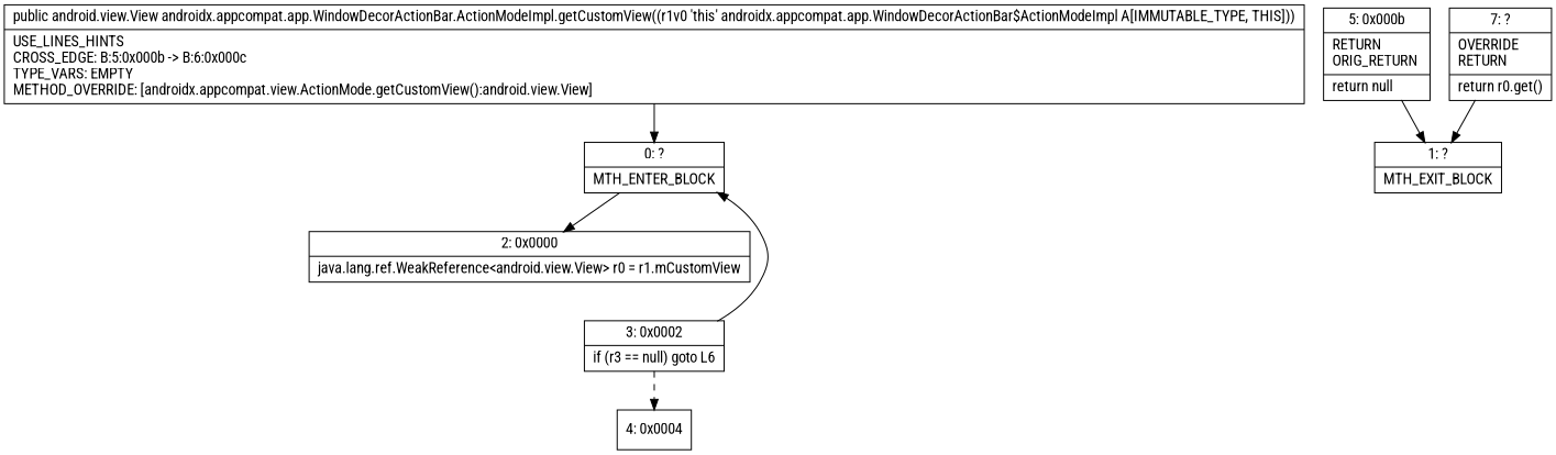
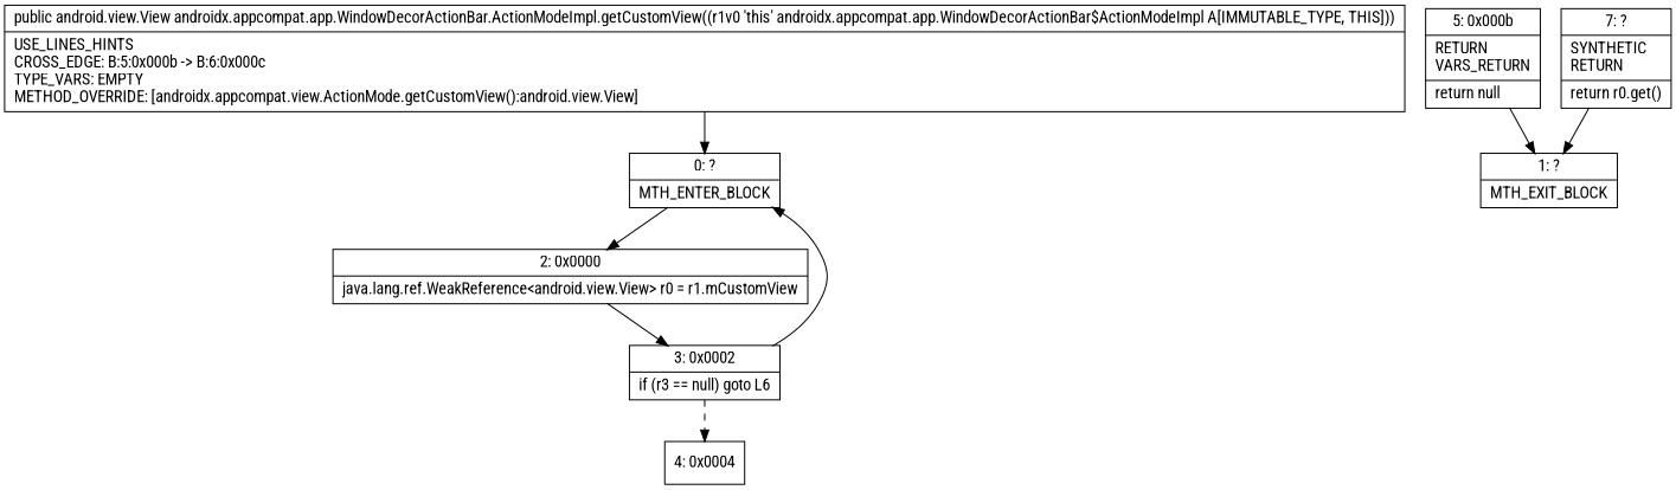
  digraph {
    fontname="Roboto Condensed"
    node [fontname="Roboto Condensed" shape=record]
    edge [fontname="Roboto Condensed"]
    n1 [label="{0\:\ ?|MTH_ENTER_BLOCK\l}"]
    n2 [label="{2\:\ 0x0000|java.lang.ref.WeakReference\<android.view.View\> r0 = r1.mCustomView\l}"]
    n3 [label="{3\:\ 0x0002|if (r3 == null) goto L6\l}"]
    n4 [label="{4\:\ 0x0004}"]
-   n5 [label="{5\:\ 0x000b|RETURN\lORIG_RETURN\l|return null\l}"]
+   n5 [label="{5\:\ 0x000b|RETURN\lVARS_RETURN\l|return null\l}"]
    n6 [label="{1\:\ ?|MTH_EXIT_BLOCK\l}"]
-   n7 [label="{7\:\ ?|OVERRIDE\lRETURN\l|return r0.get()\l}"]
+   n7 [label="{7\:\ ?|SYNTHETIC\lRETURN\l|return r0.get()\l}"]
    n8 [label="{public android.view.View androidx.appcompat.app.WindowDecorActionBar.ActionModeImpl.getCustomView((r1v0 'this' androidx.appcompat.app.WindowDecorActionBar$ActionModeImpl A[IMMUTABLE_TYPE, THIS]))  | USE_LINES_HINTS\lCROSS_EDGE: B:5:0x000b \-\> B:6:0x000c\lTYPE_VARS: EMPTY\lMETHOD_OVERRIDE: [androidx.appcompat.view.ActionMode.getCustomView():android.view.View]\l}"]
    n1 -> n2
+   n2 -> n3
    n3 -> n1
    n3 -> n4 [style=dashed]
    n5 -> n6
    n7 -> n6
    n8 -> n1
  }
